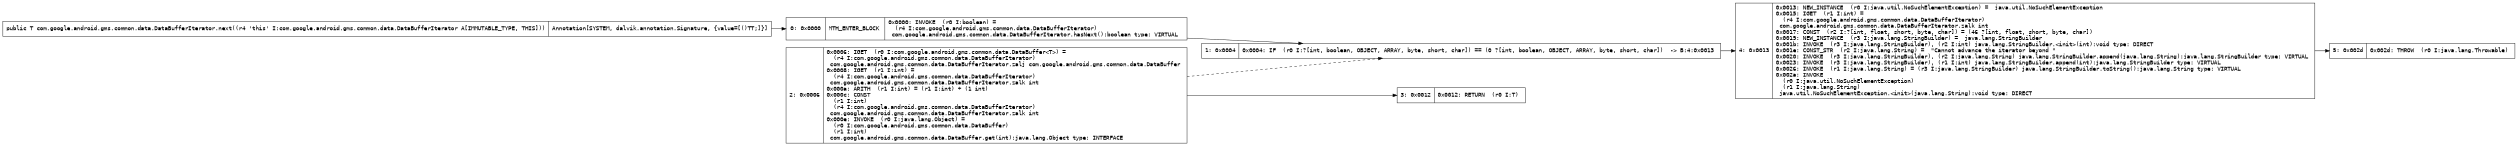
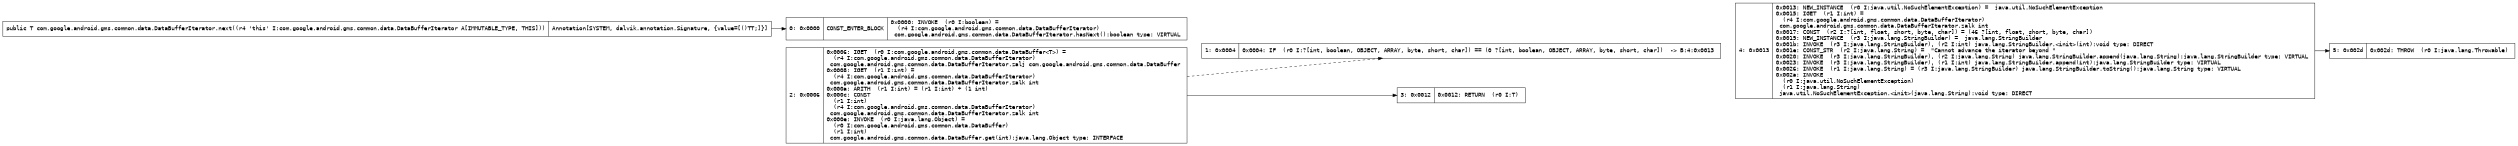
  digraph {
    fontname="DejaVu Sans Mono"
    rankdir=LR
    node [fontname="DejaVu Sans Mono" shape=record]
    edge [fontname="DejaVu Sans Mono"]
-   n1 [label="{0\:\ 0x0000|MTH_ENTER_BLOCK\l|0x0000: INVOKE  (r0 I:boolean) = \l  (r4 I:com.google.android.gms.common.data.DataBufferIterator)\l com.google.android.gms.common.data.DataBufferIterator.hasNext():boolean type: VIRTUAL \l}"]
+   n1 [label="{0\:\ 0x0000|CONST_ENTER_BLOCK\l|0x0000: INVOKE  (r0 I:boolean) = \l  (r4 I:com.google.android.gms.common.data.DataBufferIterator)\l com.google.android.gms.common.data.DataBufferIterator.hasNext():boolean type: VIRTUAL \l}"]
    n2 [label="{1\:\ 0x0004|0x0004: IF  (r0 I:?[int, boolean, OBJECT, ARRAY, byte, short, char]) == (0 ?[int, boolean, OBJECT, ARRAY, byte, short, char])  \-\> B:4:0x0013 \l}"]
    n3 [label="{4\:\ 0x0013|0x0013: NEW_INSTANCE  (r0 I:java.util.NoSuchElementException) =  java.util.NoSuchElementException \l0x0015: IGET  (r1 I:int) = \l  (r4 I:com.google.android.gms.common.data.DataBufferIterator)\l com.google.android.gms.common.data.DataBufferIterator.zalk int \l0x0017: CONST  (r2 I:?[int, float, short, byte, char]) = (46 ?[int, float, short, byte, char]) \l0x0019: NEW_INSTANCE  (r3 I:java.lang.StringBuilder) =  java.lang.StringBuilder \l0x001b: INVOKE  (r3 I:java.lang.StringBuilder), (r2 I:int) java.lang.StringBuilder.\<init\>(int):void type: DIRECT \l0x001e: CONST_STR  (r2 I:java.lang.String) =  \"Cannot advance the iterator beyond \" \l0x0020: INVOKE  (r3 I:java.lang.StringBuilder), (r2 I:java.lang.String) java.lang.StringBuilder.append(java.lang.String):java.lang.StringBuilder type: VIRTUAL \l0x0023: INVOKE  (r3 I:java.lang.StringBuilder), (r1 I:int) java.lang.StringBuilder.append(int):java.lang.StringBuilder type: VIRTUAL \l0x0026: INVOKE  (r1 I:java.lang.String) = (r3 I:java.lang.StringBuilder) java.lang.StringBuilder.toString():java.lang.String type: VIRTUAL \l0x002a: INVOKE  \l  (r0 I:java.util.NoSuchElementException)\l  (r1 I:java.lang.String)\l java.util.NoSuchElementException.\<init\>(java.lang.String):void type: DIRECT \l}"]
    n4 [label="{2\:\ 0x0006|0x0006: IGET  (r0 I:com.google.android.gms.common.data.DataBuffer\<T\>) = \l  (r4 I:com.google.android.gms.common.data.DataBufferIterator)\l com.google.android.gms.common.data.DataBufferIterator.zalj com.google.android.gms.common.data.DataBuffer \l0x0008: IGET  (r1 I:int) = \l  (r4 I:com.google.android.gms.common.data.DataBufferIterator)\l com.google.android.gms.common.data.DataBufferIterator.zalk int \l0x000a: ARITH  (r1 I:int) = (r1 I:int) + (1 int) \l0x000c: CONST  \l  (r1 I:int)\l  (r4 I:com.google.android.gms.common.data.DataBufferIterator)\l com.google.android.gms.common.data.DataBufferIterator.zalk int \l0x000e: INVOKE  (r0 I:java.lang.Object) = \l  (r0 I:com.google.android.gms.common.data.DataBuffer)\l  (r1 I:int)\l com.google.android.gms.common.data.DataBuffer.get(int):java.lang.Object type: INTERFACE \l}"]
    n5 [label="{3\:\ 0x0012|0x0012: RETURN  (r0 I:T) \l}"]
    n6 [label="{5\:\ 0x002d|0x002d: THROW  (r0 I:java.lang.Throwable) \l}"]
    n7 [label="{public T com.google.android.gms.common.data.DataBufferIterator.next((r4 'this' I:com.google.android.gms.common.data.DataBufferIterator A[IMMUTABLE_TYPE, THIS]))  | Annotation[SYSTEM, dalvik.annotation.Signature, \{value=[()TT;]\}]\l}"]
-   n1 -> n2
-   n2 -> n3
    n3 -> n6
    n4 -> n2 [style=dashed]
    n4 -> n5
    n7 -> n1
  }
